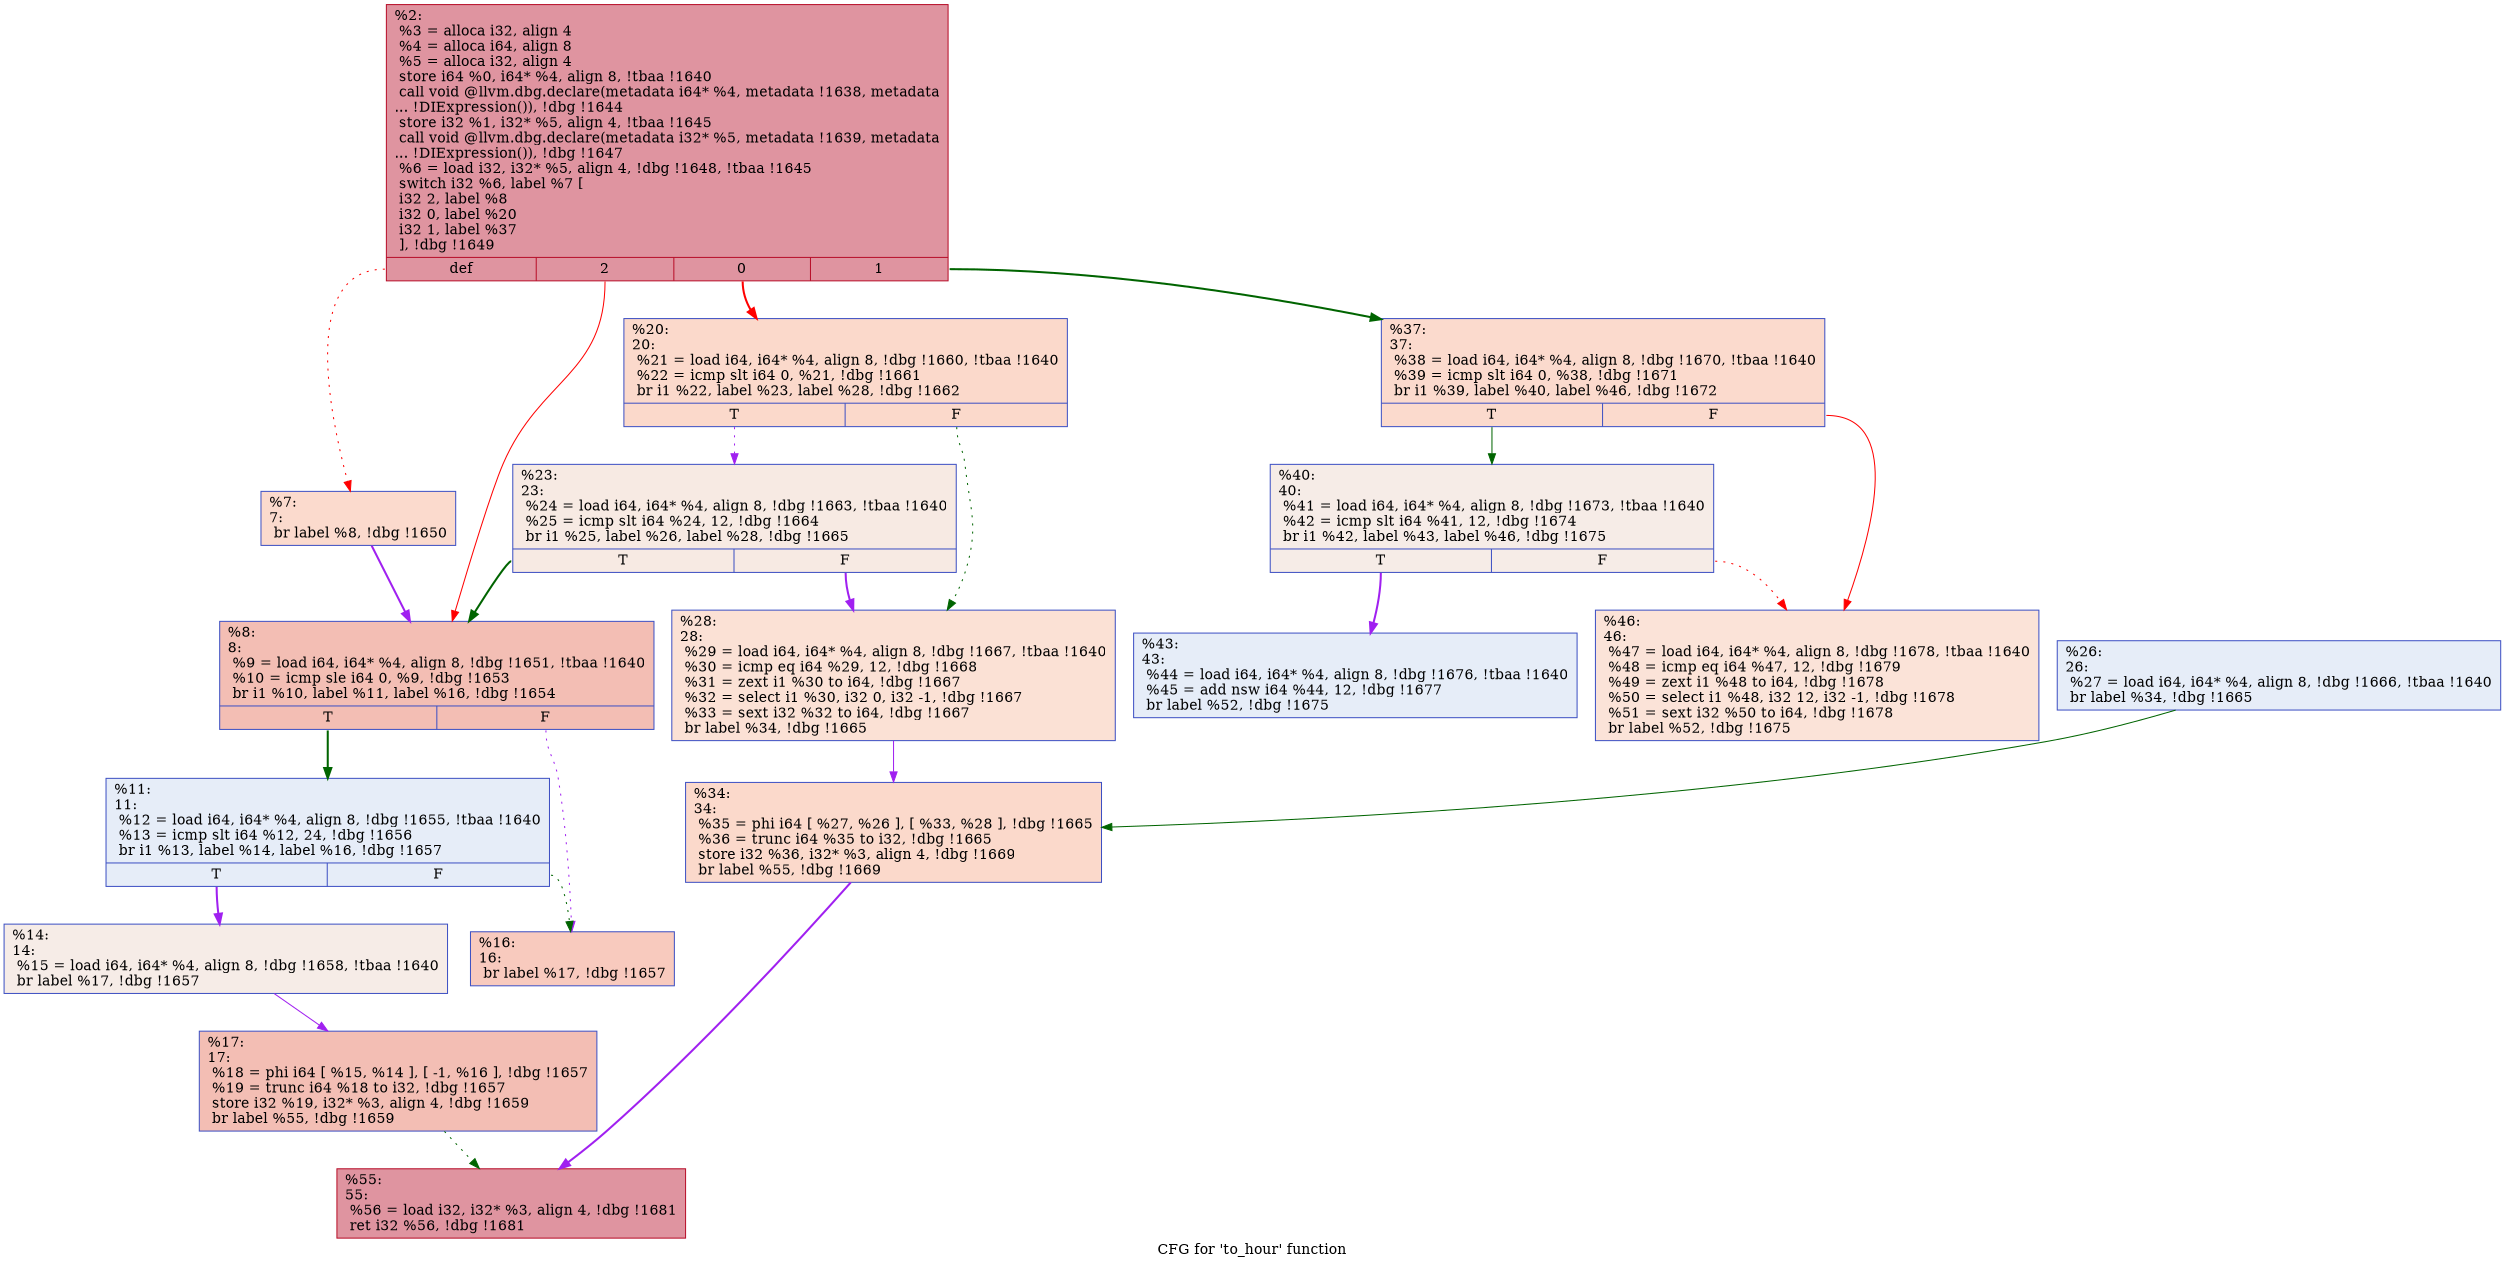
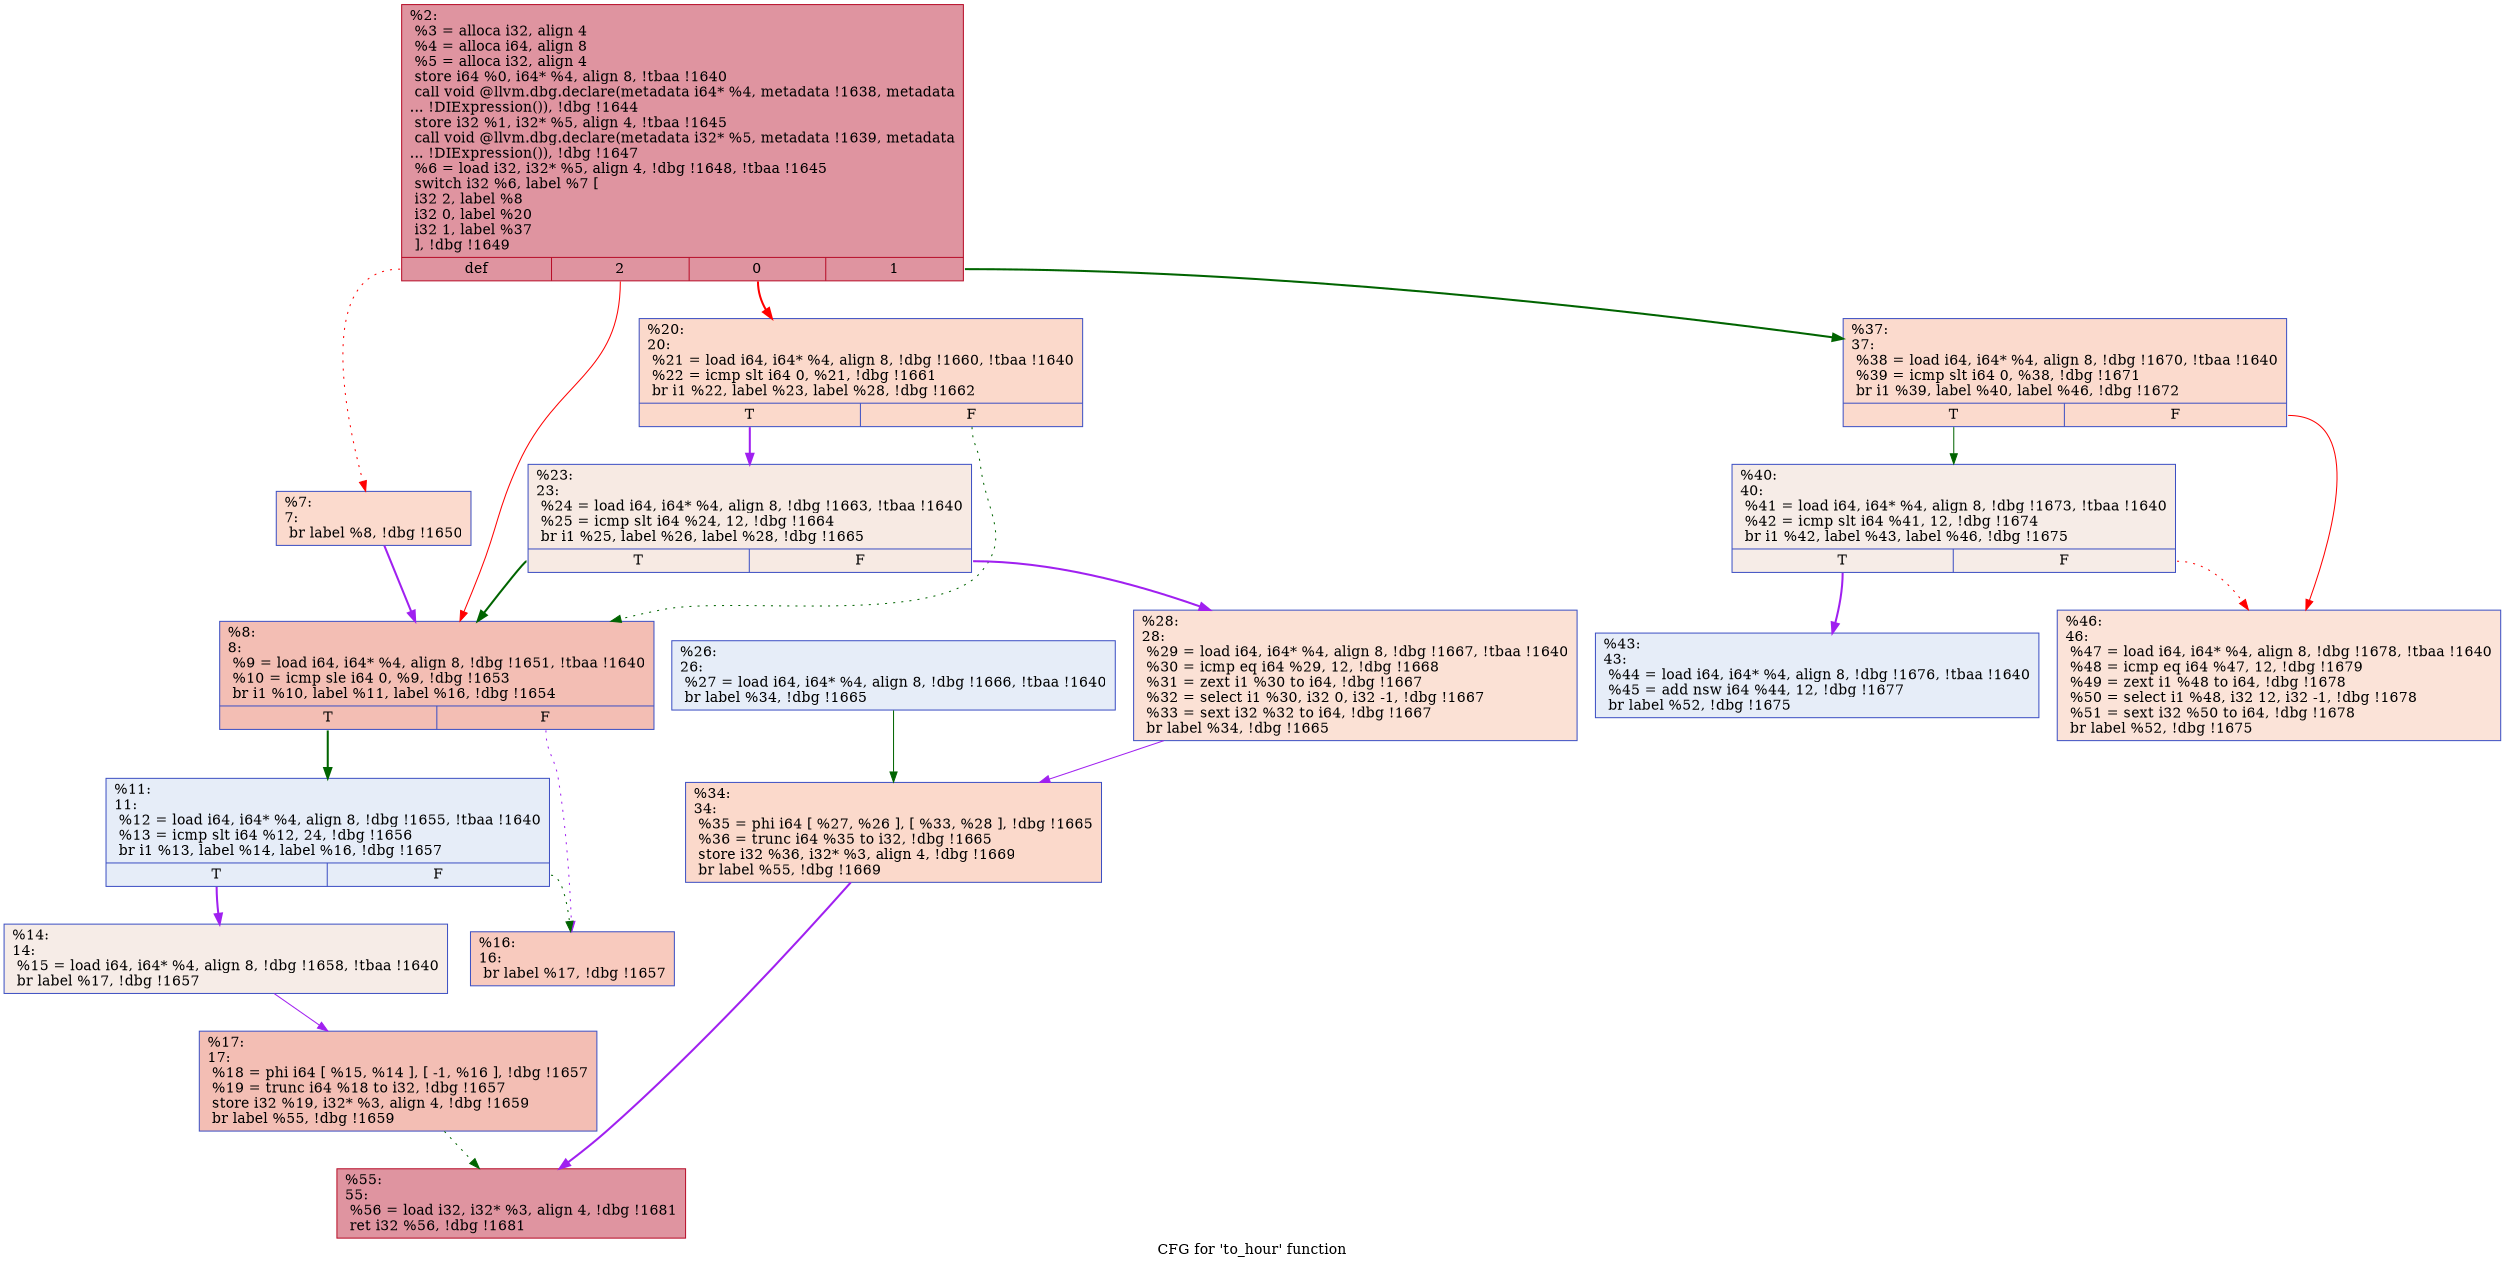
  digraph {
    label="CFG for 'to_hour' function"
    node [color="#3d50c3ff" fillcolor="#c7d7f070" shape=record style=filled]
    edge [color=purple style=bold tailport=s0]
    n1 [color="#b70d28ff" fillcolor="#b70d2870" label="{%2:\l  %3 = alloca i32, align 4\l  %4 = alloca i64, align 8\l  %5 = alloca i32, align 4\l  store i64 %0, i64* %4, align 8, !tbaa !1640\l  call void @llvm.dbg.declare(metadata i64* %4, metadata !1638, metadata\l... !DIExpression()), !dbg !1644\l  store i32 %1, i32* %5, align 4, !tbaa !1645\l  call void @llvm.dbg.declare(metadata i32* %5, metadata !1639, metadata\l... !DIExpression()), !dbg !1647\l  %6 = load i32, i32* %5, align 4, !dbg !1648, !tbaa !1645\l  switch i32 %6, label %7 [\l    i32 2, label %8\l    i32 0, label %20\l    i32 1, label %37\l  ], !dbg !1649\l|{<s0>def|<s1>2|<s2>0|<s3>1}}"]
    n2 [fillcolor="#f7ac8e70" label="{%7:\l7:                                                \l  br label %8, !dbg !1650\l}"]
    n3 [fillcolor="#e36c5570" label="{%8:\l8:                                                \l  %9 = load i64, i64* %4, align 8, !dbg !1651, !tbaa !1640\l  %10 = icmp sle i64 0, %9, !dbg !1653\l  br i1 %10, label %11, label %16, !dbg !1654\l|{<s0>T|<s1>F}}"]
    n4 [fillcolor="#f7a88970" label="{%20:\l20:                                               \l  %21 = load i64, i64* %4, align 8, !dbg !1660, !tbaa !1640\l  %22 = icmp slt i64 0, %21, !dbg !1661\l  br i1 %22, label %23, label %28, !dbg !1662\l|{<s0>T|<s1>F}}"]
    n5 [fillcolor="#f7ac8e70" label="{%37:\l37:                                               \l  %38 = load i64, i64* %4, align 8, !dbg !1670, !tbaa !1640\l  %39 = icmp slt i64 0, %38, !dbg !1671\l  br i1 %39, label %40, label %46, !dbg !1672\l|{<s0>T|<s1>F}}"]
    n6 [label="{%11:\l11:                                               \l  %12 = load i64, i64* %4, align 8, !dbg !1655, !tbaa !1640\l  %13 = icmp slt i64 %12, 24, !dbg !1656\l  br i1 %13, label %14, label %16, !dbg !1657\l|{<s0>T|<s1>F}}"]
    n7 [fillcolor="#ef886b70" label="{%16:\l16:                                               \l  br label %17, !dbg !1657\l}"]
    n8 [fillcolor="#eed0c070" label="{%23:\l23:                                               \l  %24 = load i64, i64* %4, align 8, !dbg !1663, !tbaa !1640\l  %25 = icmp slt i64 %24, 12, !dbg !1664\l  br i1 %25, label %26, label %28, !dbg !1665\l|{<s0>T|<s1>F}}"]
    n9 [fillcolor="#f7bca170" label="{%28:\l28:                                               \l  %29 = load i64, i64* %4, align 8, !dbg !1667, !tbaa !1640\l  %30 = icmp eq i64 %29, 12, !dbg !1668\l  %31 = zext i1 %30 to i64, !dbg !1667\l  %32 = select i1 %30, i32 0, i32 -1, !dbg !1667\l  %33 = sext i32 %32 to i64, !dbg !1667\l  br label %34, !dbg !1665\l}"]
    n10 [fillcolor="#ead5c970" label="{%40:\l40:                                               \l  %41 = load i64, i64* %4, align 8, !dbg !1673, !tbaa !1640\l  %42 = icmp slt i64 %41, 12, !dbg !1674\l  br i1 %42, label %43, label %46, !dbg !1675\l|{<s0>T|<s1>F}}"]
    n11 [fillcolor="#f6bfa670" label="{%46:\l46:                                               \l  %47 = load i64, i64* %4, align 8, !dbg !1678, !tbaa !1640\l  %48 = icmp eq i64 %47, 12, !dbg !1679\l  %49 = zext i1 %48 to i64, !dbg !1678\l  %50 = select i1 %48, i32 12, i32 -1, !dbg !1678\l  %51 = sext i32 %50 to i64, !dbg !1678\l  br label %52, !dbg !1675\l}"]
    n12 [fillcolor="#ead5c970" label="{%14:\l14:                                               \l  %15 = load i64, i64* %4, align 8, !dbg !1658, !tbaa !1640\l  br label %17, !dbg !1657\l}"]
    n13 [fillcolor="#f7a88970" label="{%34:\l34:                                               \l  %35 = phi i64 [ %27, %26 ], [ %33, %28 ], !dbg !1665\l  %36 = trunc i64 %35 to i32, !dbg !1665\l  store i32 %36, i32* %3, align 4, !dbg !1669\l  br label %55, !dbg !1669\l}"]
    n14 [label="{%43:\l43:                                               \l  %44 = load i64, i64* %4, align 8, !dbg !1676, !tbaa !1640\l  %45 = add nsw i64 %44, 12, !dbg !1677\l  br label %52, !dbg !1675\l}"]
    n15 [fillcolor="#e36c5570" label="{%17:\l17:                                               \l  %18 = phi i64 [ %15, %14 ], [ -1, %16 ], !dbg !1657\l  %19 = trunc i64 %18 to i32, !dbg !1657\l  store i32 %19, i32* %3, align 4, !dbg !1659\l  br label %55, !dbg !1659\l}"]
    n16 [color="#b70d28ff" fillcolor="#b70d2870" label="{%55:\l55:                                               \l  %56 = load i32, i32* %3, align 4, !dbg !1681\l  ret i32 %56, !dbg !1681\l}"]
    n17 [label="{%26:\l26:                                               \l  %27 = load i64, i64* %4, align 8, !dbg !1666, !tbaa !1640\l  br label %34, !dbg !1665\l}"]
    n1 -> n2 [color=red style=dotted]
    n1 -> n3 [color=red style=solid tailport=s1]
    n1 -> n4 [color=red tailport=s2]
    n1 -> n5 [color=darkgreen tailport=s3]
    n2 -> n3 [tailport=""]
    n3 -> n6 [color=darkgreen]
    n3 -> n7 [style=dotted tailport=s1]
-   n4 -> n8 [style=dotted]
-   n4 -> n9 [color=darkgreen style=dotted tailport=s1]
+   n4 -> n8
+   n4 -> n3 [color=darkgreen style=dotted tailport=s1]
    n5 -> n10 [color=darkgreen style=solid]
    n5 -> n11 [color=red style=solid tailport=s1]
    n6 -> n7 [color=darkgreen style=dotted tailport=s1]
    n6 -> n12
    n8 -> n3 [color=darkgreen]
    n8 -> n9 [tailport=s1]
    n9 -> n13 [style=solid tailport=""]
    n10 -> n11 [color=red style=dotted tailport=s1]
    n10 -> n14
    n12 -> n15 [style=solid tailport=""]
    n13 -> n16 [tailport=""]
    n15 -> n16 [color=darkgreen style=dotted tailport=""]
    n17 -> n13 [color=darkgreen style=solid tailport=""]
  }
